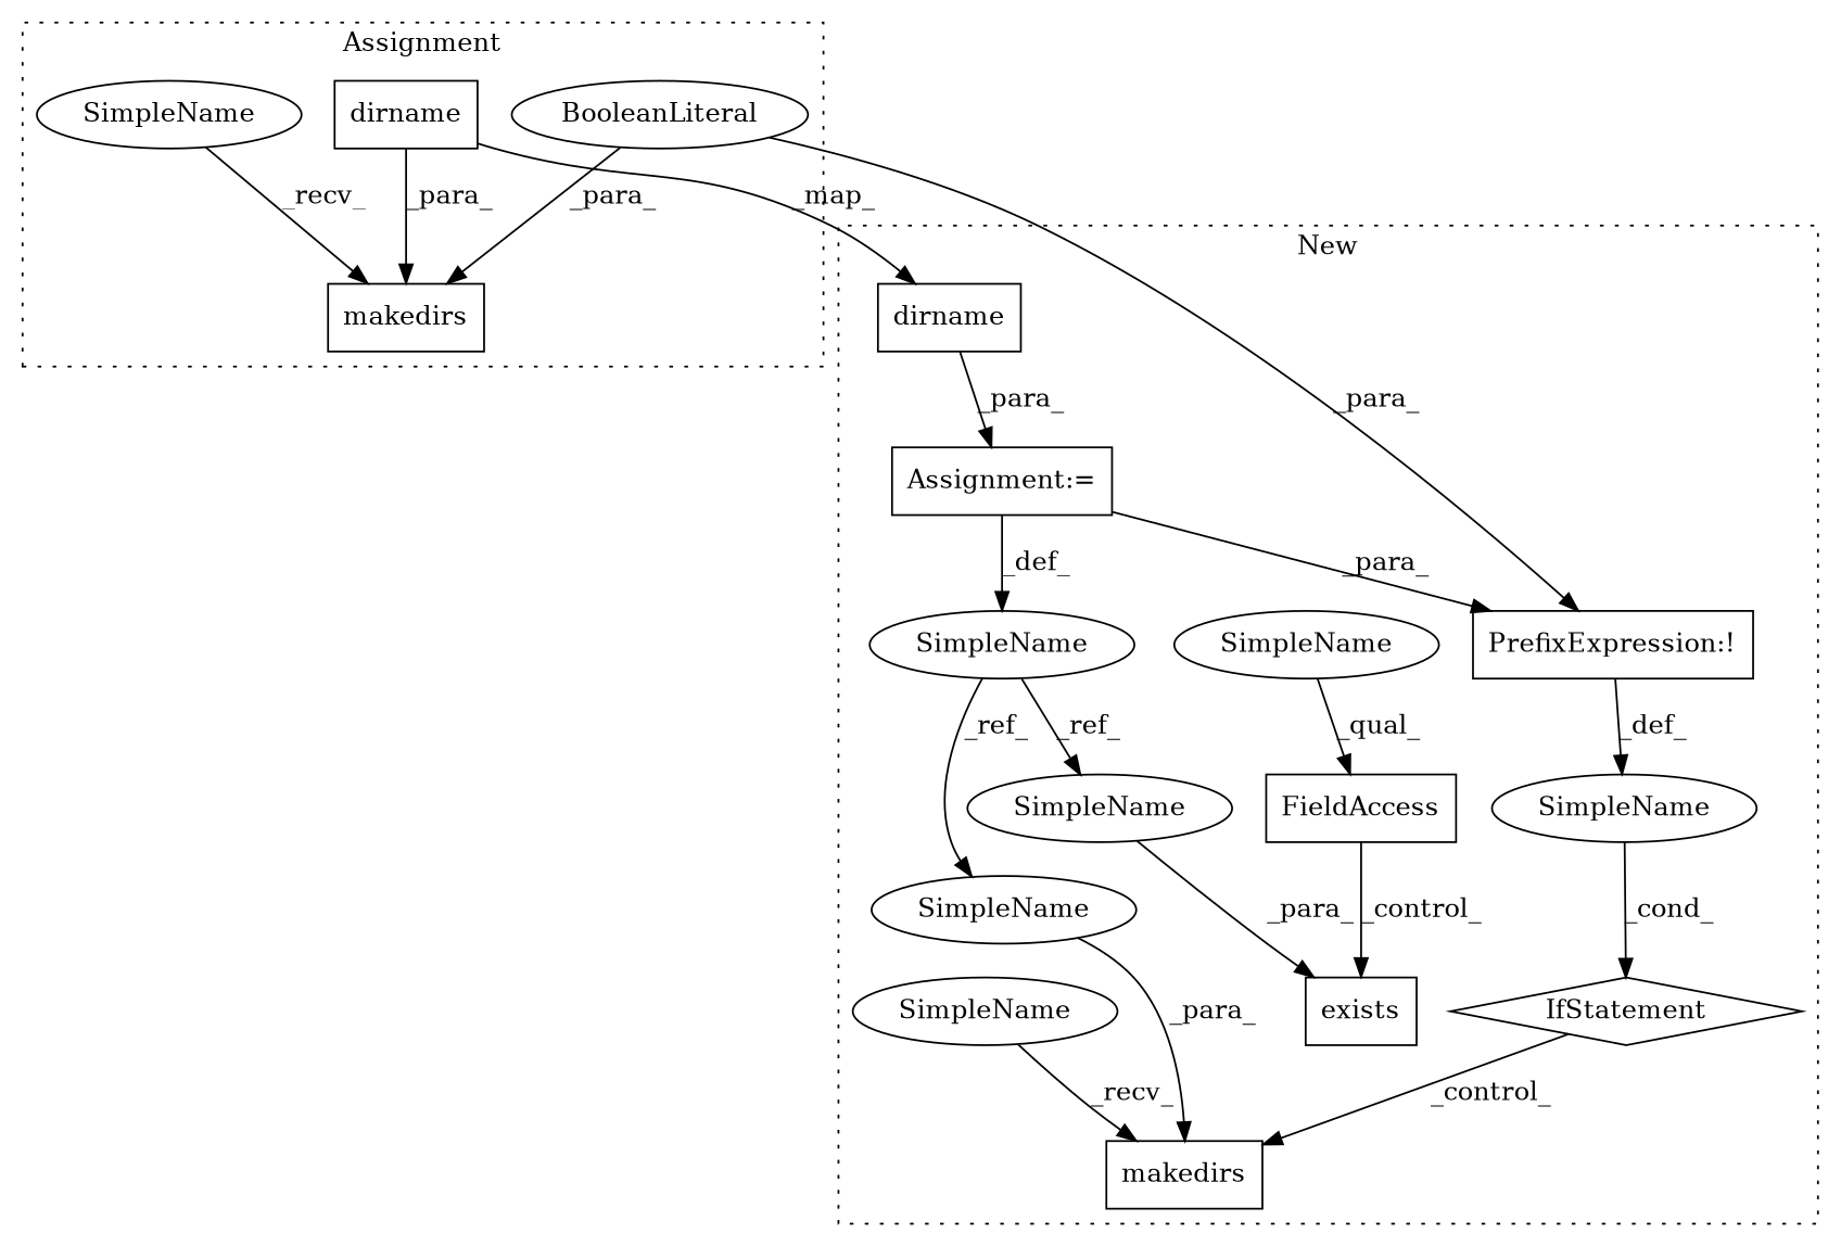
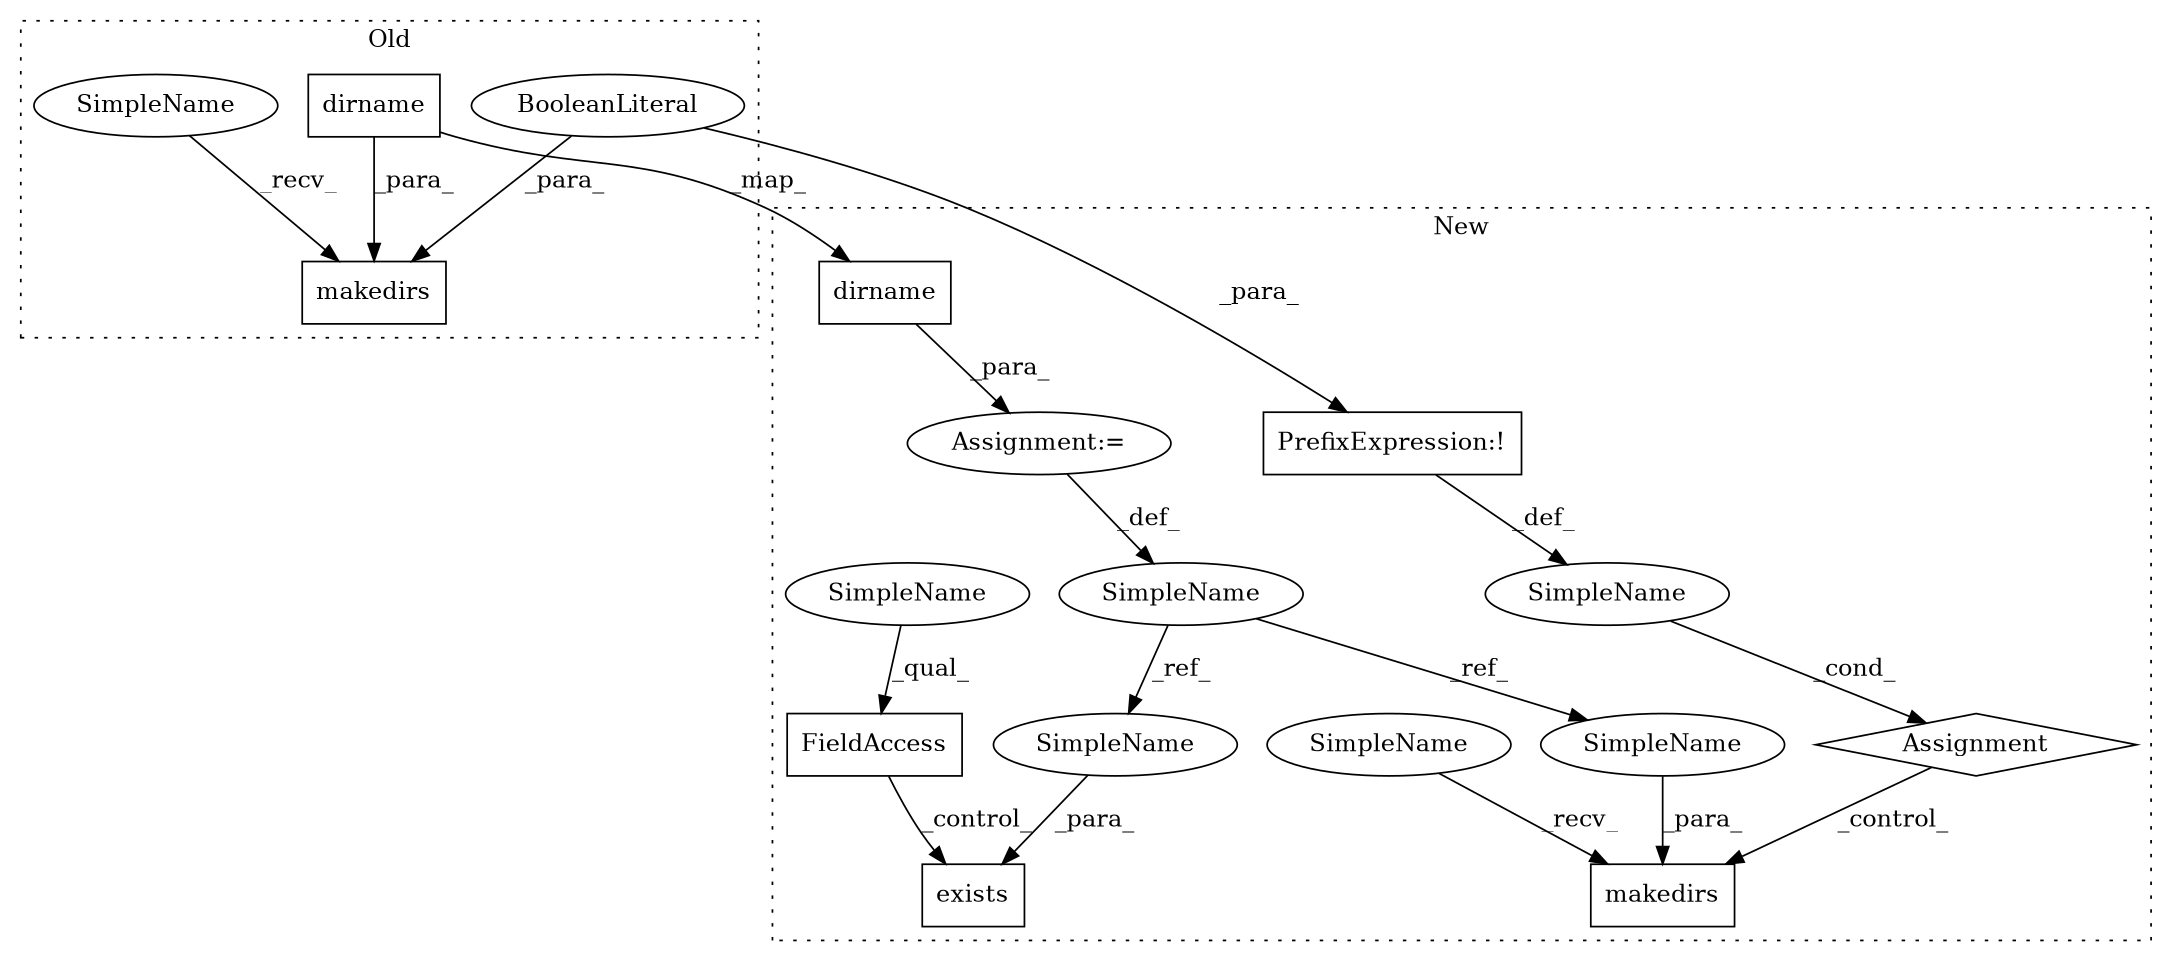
  digraph {
    node [a=42 l=2 s=504 shape=box]
    n1 [a=32 l="9,1" label=makedirs s="436,476"]
    n2 [a=9 l=4 label=BooleanLiteral s=472 shape=ellipse]
    n3 [a=32 l="8,1" label=dirname s="453,470"]
    n4 [label=SimpleName s=433 shape=ellipse]
    n5 [a=32 l="7,1" label=exists s="512,529"]
-   n6 [a=25 l="4,2" label=IfStatement s="499,530" shape=diamond]
+   n6 [a=25 l="4,2" label=Assignment s="499,530" shape=diamond]
    n7 [a=22 l=7 label=FieldAccess]
    n8 [a=38 l=1 label="PrefixExpression:!" s=503]
    n9 [a=32 l="9,1" label=makedirs s="543,562"]
    n10 [l=10 label=SimpleName s=456 shape=ellipse]
    n11 [label=SimpleName shape=ellipse l="" s=""]
-   n12 [a=7 l=1 label="Assignment:=" s=466]
+   n12 [a=7 l=1 label="Assignment:=" s=466 shape=ellipse]
    n13 [a=32 l="8,1" label=dirname s="475,492"]
    n14 [label=SimpleName shape=ellipse]
    n15 [label=SimpleName s=540 shape=ellipse]
    n16 [l=10 label=SimpleName s=519 shape=ellipse]
    n17 [l=10 label=SimpleName s=552 shape=ellipse]
    subgraph cluster_1 {
-     label=Assignment
+     label=Old
      style=dotted
      n1
      n2
      n3
      n4
    }
    subgraph cluster_2 {
      label=New
      style=dotted
      n5
      n6
      n7
      n8
      n9
      n10
      n11
      n12
      n13
      n14
      n15
      n16
      n17
    }
    n2 -> n1 [label=_para_]
    n2 -> n8 [label=_para_]
    n3 -> n1 [label=_para_]
    n3 -> n13 [label=_map_]
    n4 -> n1 [label=_recv_]
    n6 -> n9 [label=_control_]
    n7 -> n5 [label=_control_]
    n8 -> n11 [label=_def_]
    n10 -> n16 [label=_ref_]
    n10 -> n17 [label=_ref_]
    n11 -> n6 [label=_cond_]
-   n12 -> n8 [label=_para_]
    n12 -> n10 [label=_def_]
    n13 -> n12 [label=_para_]
    n14 -> n7 [label=_qual_]
    n15 -> n9 [label=_recv_]
    n16 -> n5 [label=_para_]
    n17 -> n9 [label=_para_]
  }
